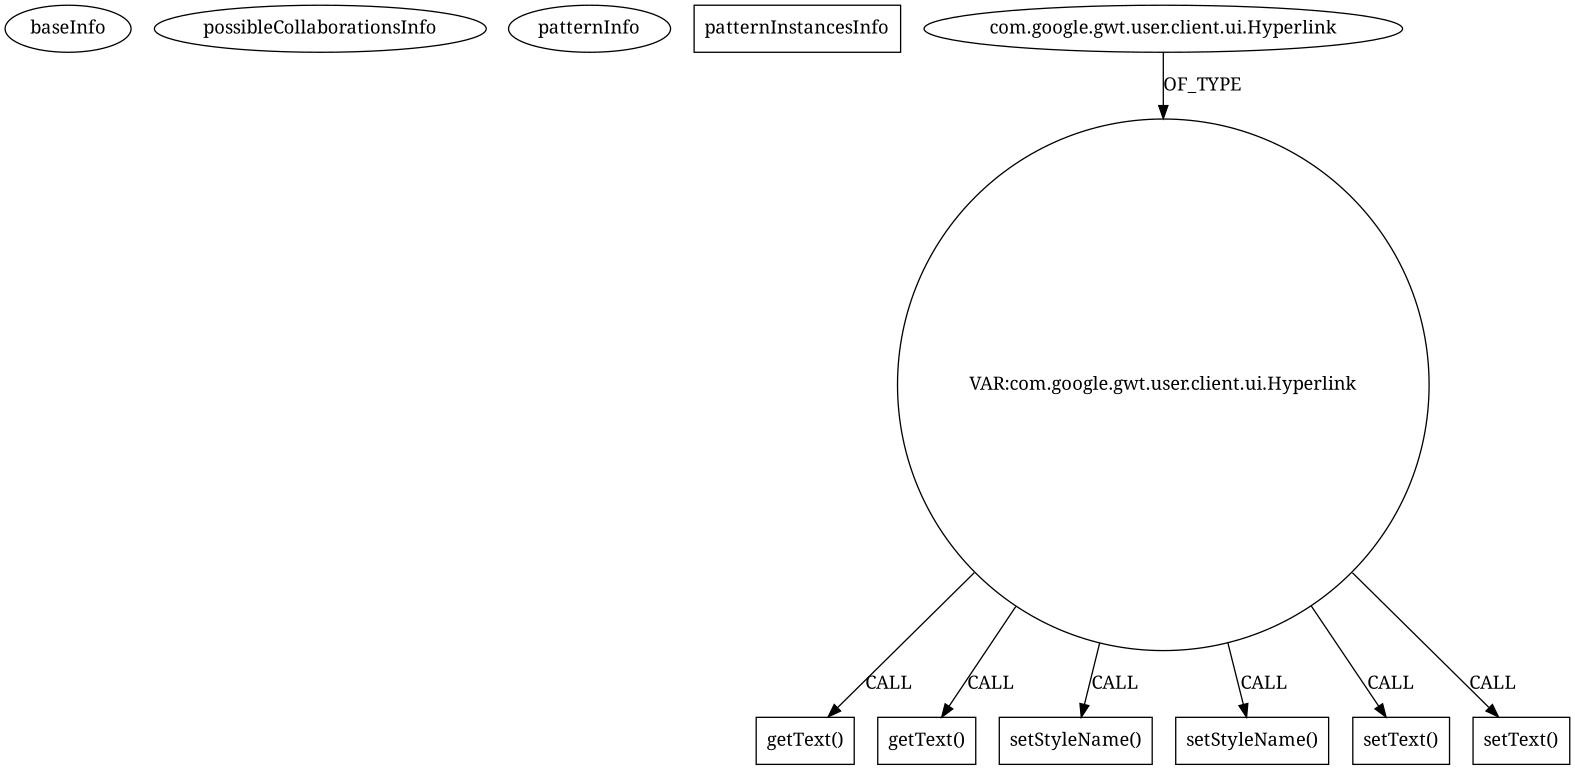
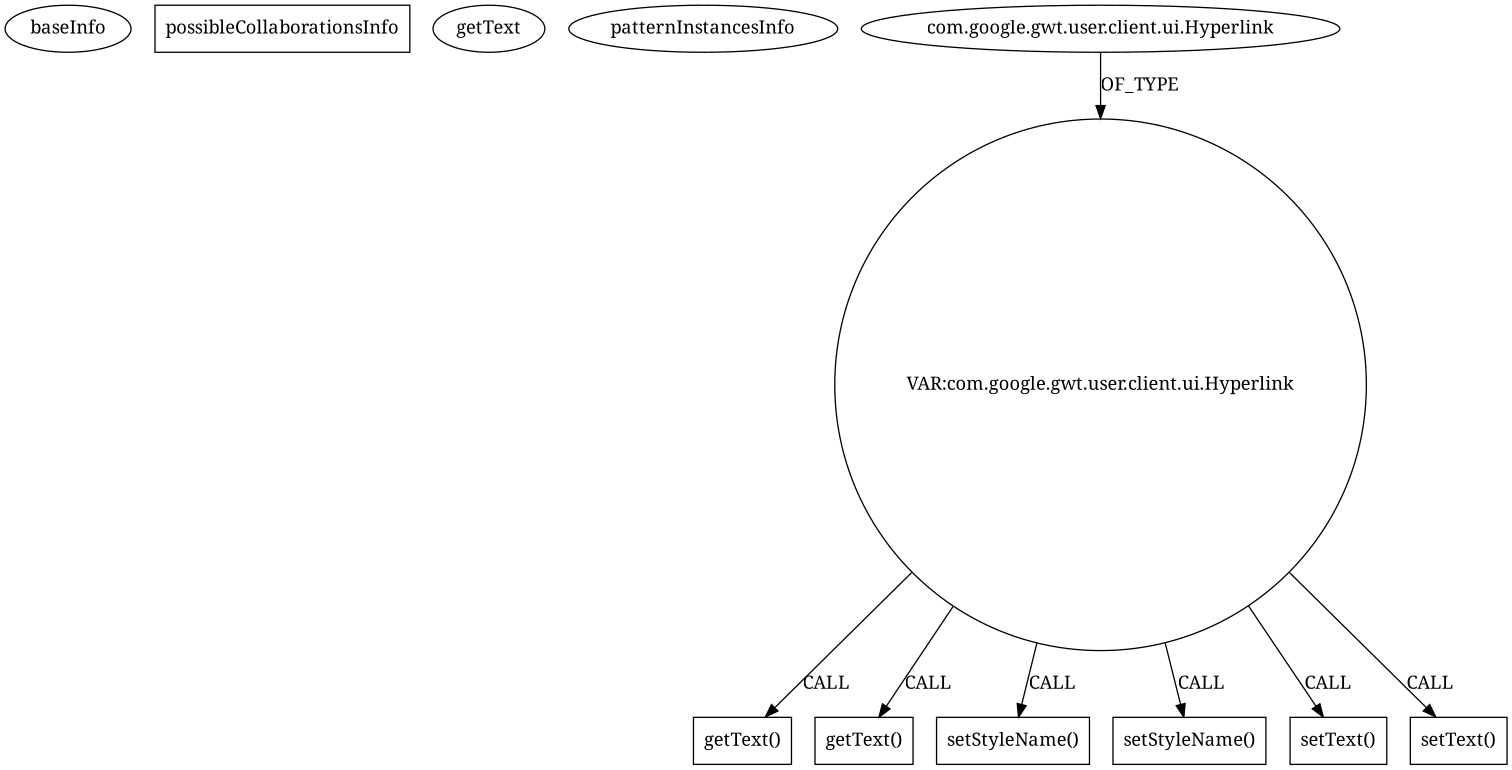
  digraph {
    fontname="Noto Serif"
    node [fontname="Noto Serif" isFrameworkType=false vertexType=INSIDE_CALL shape=box]
    edge [fontname="Noto Serif"]
    baseInfo [category=pattern graphId=1885 isAnonymous=false possibleRelation=false isFrameworkType="" vertexType="" shape=""]
-   possibleCollaborationsInfo [isFrameworkType="" vertexType="" shape=""]
-   patternInfo [frequency=2.0 patternRootClient=null isFrameworkType="" vertexType="" shape=""]
-   patternInstancesInfo [0="bohdaq-DeedleJSON~/bohdaq-DeedleJSON/DeedleJSON-master/src/com/appspot/deedleit/client/Deedle.java~void onModuleLoad()~891" 1="bohdaq-DeedleJSON~/bohdaq-DeedleJSON/DeedleJSON-master/src/com/appspot/deedleit/client/Deedle.java~Deedle~890" isFrameworkType="" vertexType=""]
+   possibleCollaborationsInfo [isFrameworkType="" vertexType=""]
+   patternInfo [frequency=2.0 patternRootClient=null label=getText isFrameworkType="" vertexType="" shape=""]
+   patternInstancesInfo [0="bohdaq-DeedleJSON~/bohdaq-DeedleJSON/DeedleJSON-master/src/com/appspot/deedleit/client/Deedle.java~void onModuleLoad()~891" 1="bohdaq-DeedleJSON~/bohdaq-DeedleJSON/DeedleJSON-master/src/com/appspot/deedleit/client/Deedle.java~Deedle~890" isFrameworkType="" vertexType="" shape=""]
    n5 [label="com.google.gwt.user.client.ui.Hyperlink" vertexType=FRAMEWORK_CLASS_TYPE shape=""]
    n6 [label="VAR:com.google.gwt.user.client.ui.Hyperlink" shape=circle vertexType=VARIABLE_EXPRESION]
    n7 [label="getText()"]
    n8 [label="getText()"]
    n9 [label="setStyleName()"]
    n10 [label="setStyleName()"]
    n11 [label="setText()"]
    n12 [label="setText()"]
    n5 -> n6 [label=OF_TYPE]
    n6 -> n7 [label=CALL]
    n6 -> n8 [label=CALL]
    n6 -> n9 [label=CALL]
    n6 -> n10 [label=CALL]
    n6 -> n11 [label=CALL]
    n6 -> n12 [label=CALL]
  }
